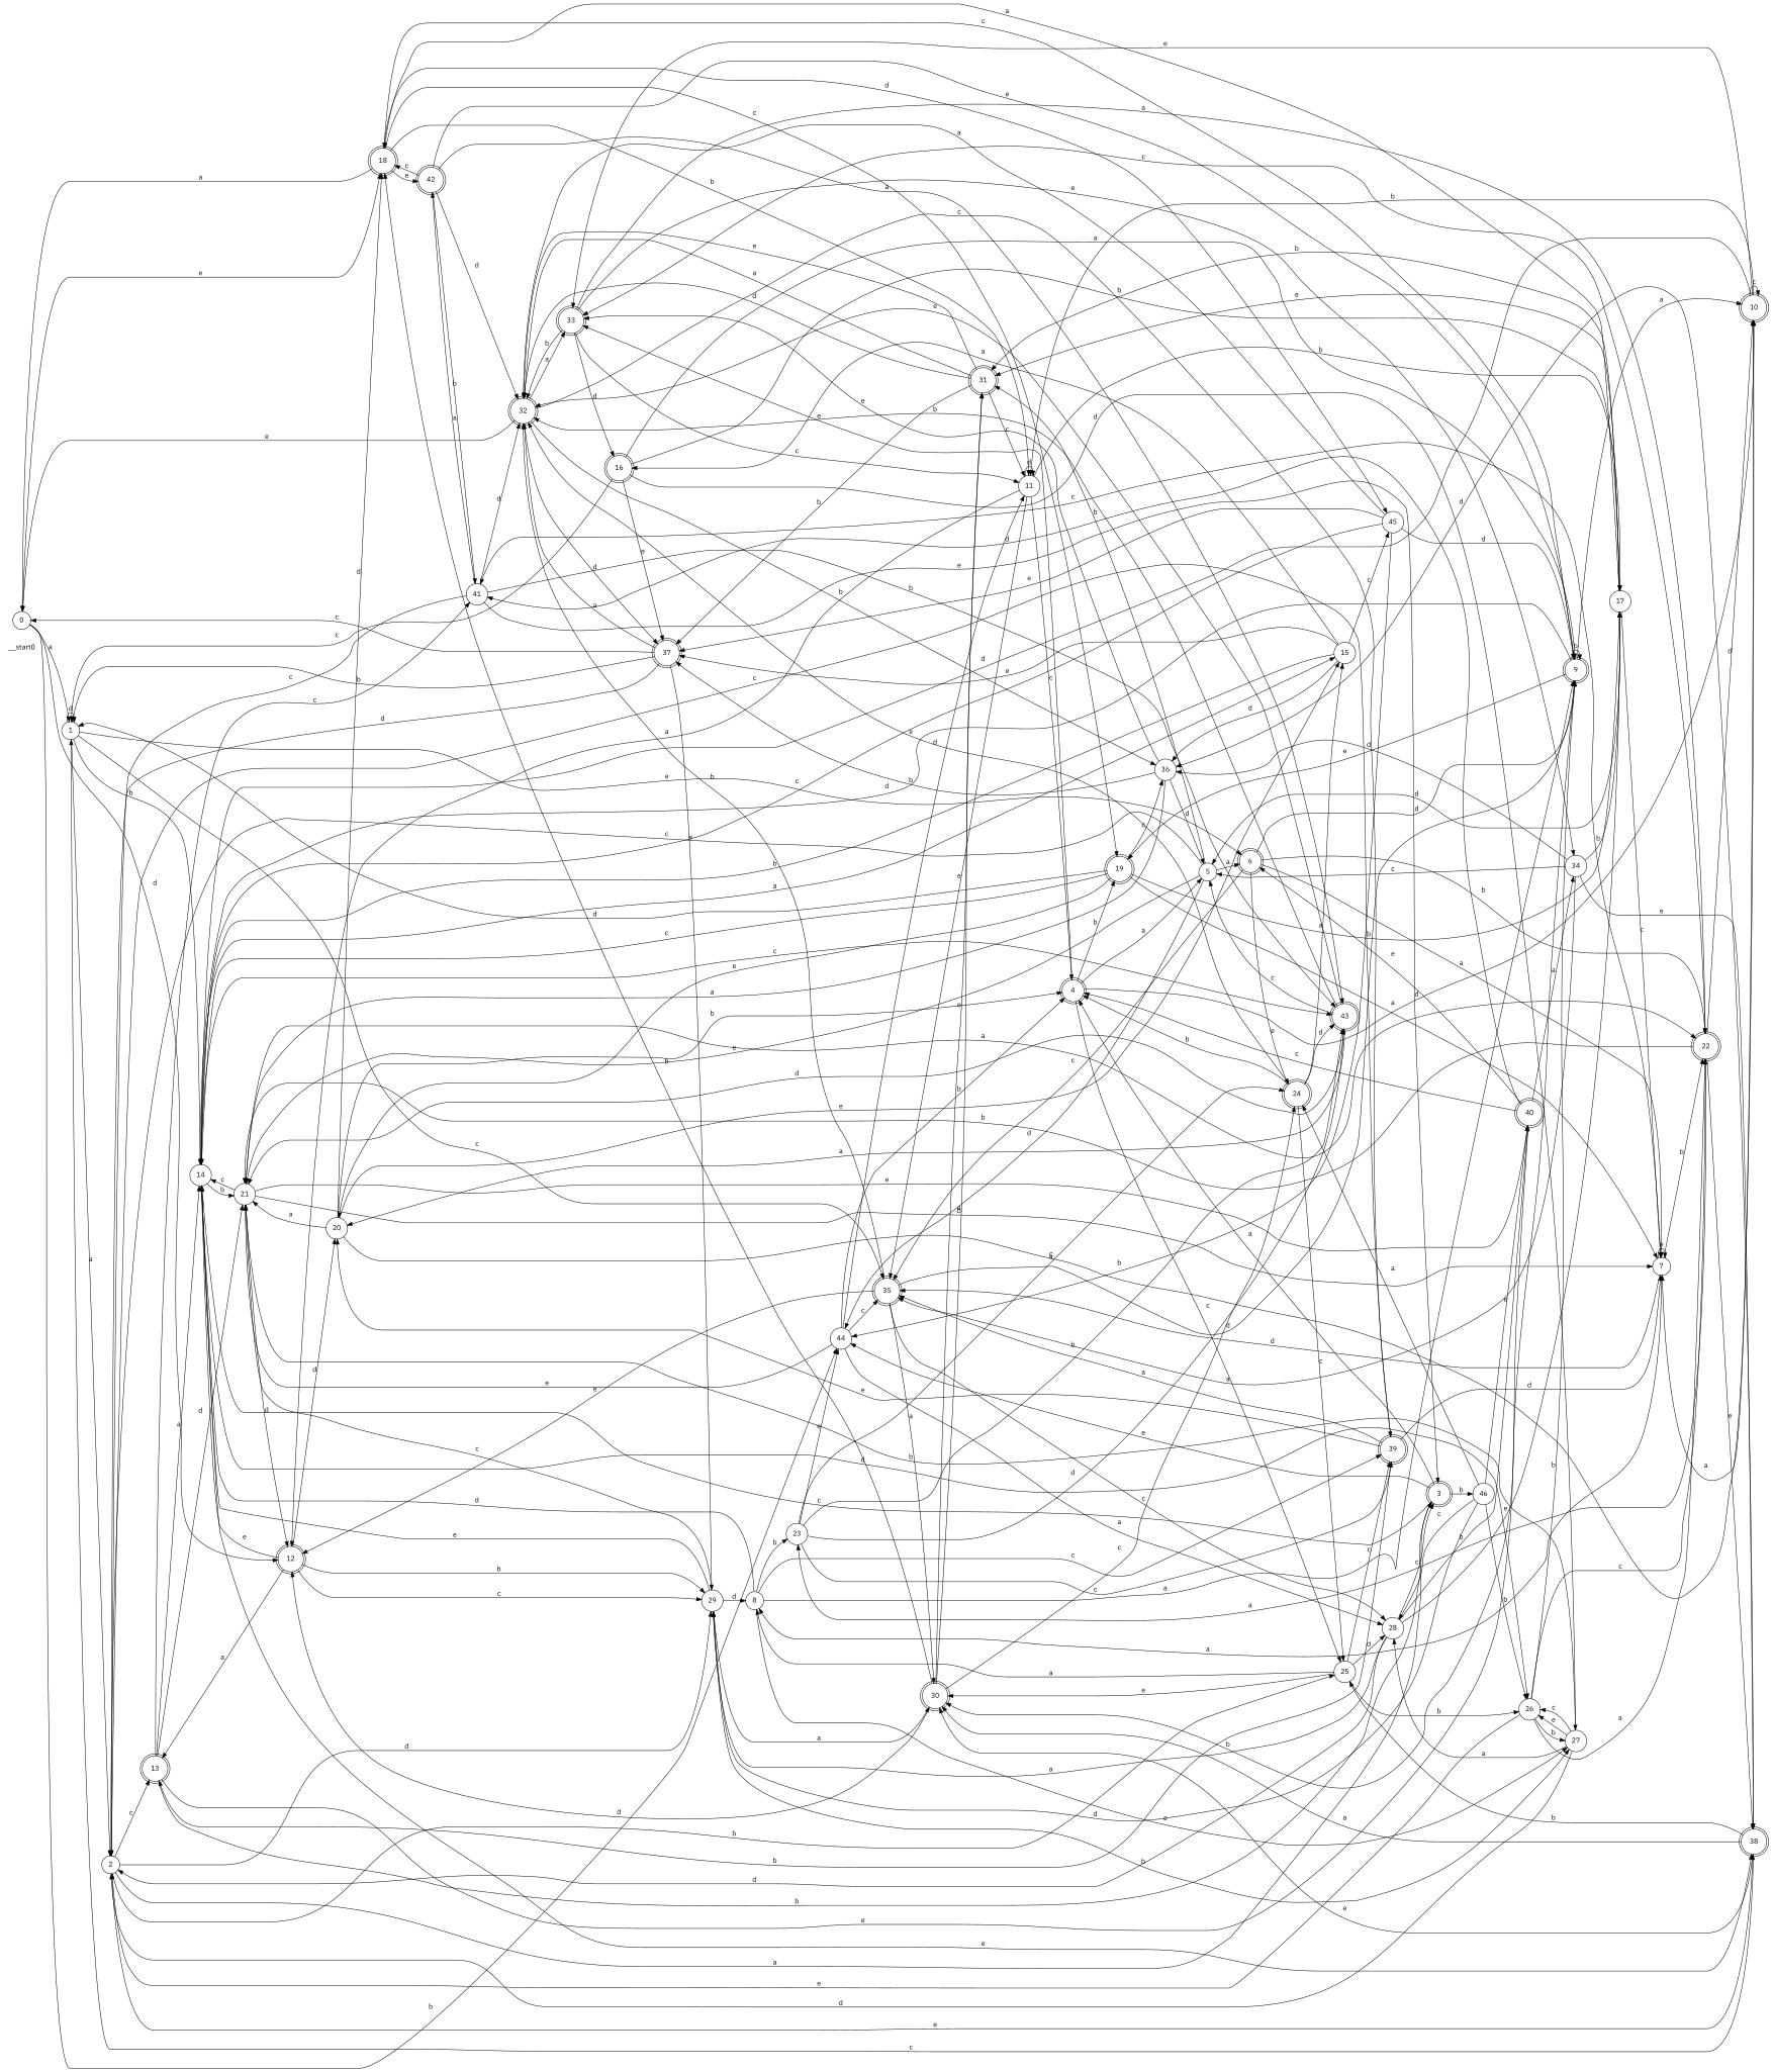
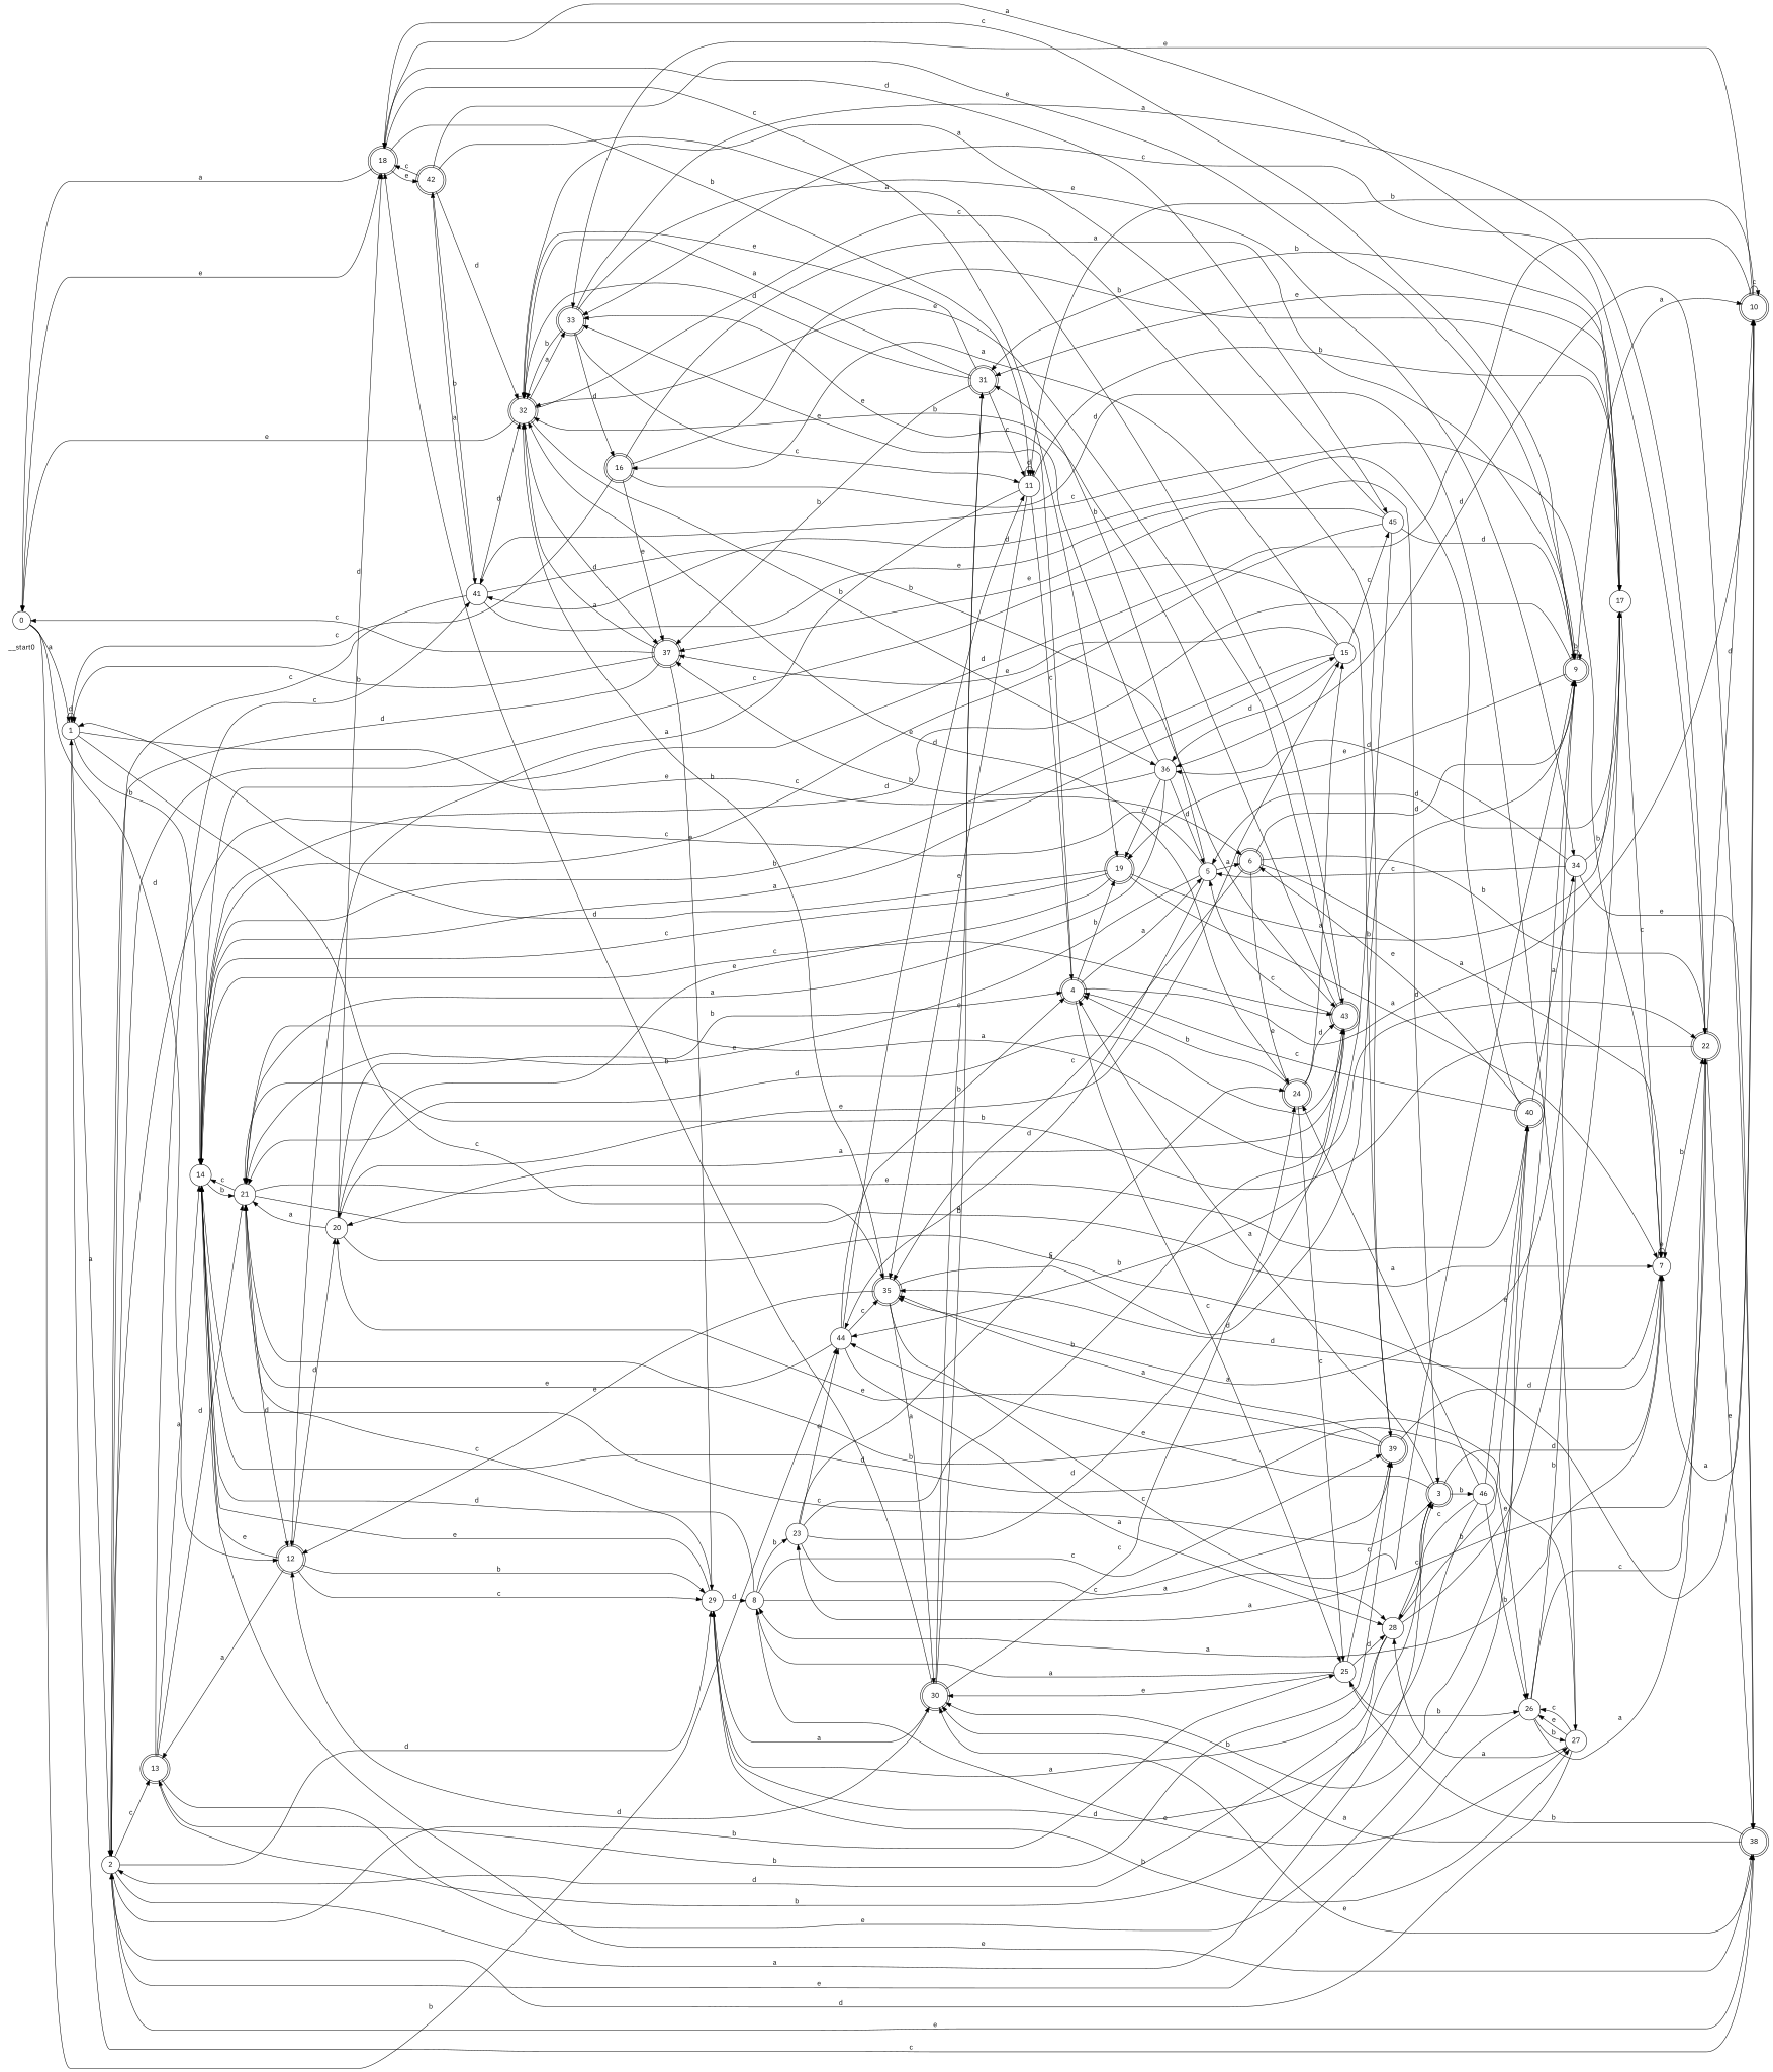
  digraph {
    fontname="IBM Plex Sans"
    rankdir=LR
    node [fontname="IBM Plex Sans" shape=circle color=black fillcolor=white style=filled]
    edge [fontname="IBM Plex Sans"]
    __start0 [shape=none color="" fillcolor="" style=""]
    n2 [label=0]
    n3 [label=1]
    n4 [label=12 shape=doublecircle style="rounded,filled"]
    n5 [label=18 shape=doublecircle style="rounded,filled"]
    n6 [label=44]
    n7 [label=2]
    n8 [label=6 shape=doublecircle style="rounded,filled"]
    n9 [label=14]
    n10 [label=35 shape=doublecircle style="rounded,filled"]
    n11 [label=13 shape=doublecircle style="rounded,filled"]
    n12 [label=29]
    n13 [label=20]
    n14 [label=16 shape=doublecircle style="rounded,filled"]
    n15 [label=9 shape=doublecircle style="rounded,filled"]
    n16 [label=27]
    n17 [label=17]
    n18 [label=37 shape=doublecircle style="rounded,filled"]
    n19 [label=19 shape=doublecircle style="rounded,filled"]
    n20 [label=11]
    n21 [label=45]
    n22 [label=42 shape=doublecircle style="rounded,filled"]
    n23 [label=4 shape=doublecircle style="rounded,filled"]
    n24 [label=21]
    n25 [label=28]
    n26 [label=3 shape=doublecircle style="rounded,filled"]
    n27 [label=25]
    n28 [label=38 shape=doublecircle style="rounded,filled"]
    n29 [label=7]
    n30 [label=22 shape=doublecircle style="rounded,filled"]
    n31 [label=24 shape=doublecircle style="rounded,filled"]
    n32 [label=15]
    n33 [label=26]
    n34 [label=43 shape=doublecircle style="rounded,filled"]
    n35 [label=32 shape=doublecircle style="rounded,filled"]
    n36 [label=30 shape=doublecircle style="rounded,filled"]
    n37 [label=46]
    n38 [label=41]
    n39 [label=8]
    n40 [label=39 shape=doublecircle style="rounded,filled"]
    n41 [label=36]
    n42 [label=5]
    n43 [label=10 shape=doublecircle style="rounded,filled"]
    n44 [label=33 shape=doublecircle style="rounded,filled"]
    n45 [label=40 shape=doublecircle style="rounded,filled"]
    n46 [label=31 shape=doublecircle style="rounded,filled"]
    n47 [label=34]
    n48 [label=23]
    n2 -> n3 [label=a]
    n2 -> n4 [label=d]
    n2 -> n5 [label=e]
    n2 -> n6 [label=b]
    n3 -> n3 [label=d]
    n3 -> n7 [label=a]
    n3 -> n8 [label=e]
    n3 -> n9 [label=b]
    n3 -> n10 [label=c]
    n4 -> n9 [label=e]
    n4 -> n11 [label=a]
    n4 -> n12 [label=b]
    n4 -> n12 [label=c]
    n4 -> n13 [label=d]
    n5 -> n2 [label=a]
    n5 -> n19 [label=c]
    n5 -> n20 [label=b]
    n5 -> n21 [label=d]
    n5 -> n22 [label=e]
    n6 -> n10 [label=c]
    n6 -> n20 [label=d]
    n6 -> n23 [label=b]
    n6 -> n24 [label=e]
    n6 -> n25 [label=a]
    n7 -> n11 [label=c]
    n7 -> n12 [label=d]
    n7 -> n26 [label=a]
    n7 -> n27 [label=b]
    n7 -> n28 [label=e]
    n8 -> n10 [label=c]
    n8 -> n15 [label=d]
    n8 -> n29 [label=a]
    n8 -> n30 [label=b]
    n8 -> n31 [label=e]
    n9 -> n24 [label=b]
    n9 -> n28 [label=e]
    n9 -> n32 [label=a]
    n9 -> n33 [label=d]
    n9 -> n34 [label=c]
    n10 -> n4 [label=e]
    n10 -> n15 [label=d]
    n10 -> n25 [label=c]
    n10 -> n35 [label=b]
    n10 -> n36 [label=a]
    n11 -> n9 [label=a]
    n11 -> n15 [label=e]
    n11 -> n24 [label=d]
    n11 -> n26 [label=b]
    n11 -> n38 [label=c]
    n12 -> n9 [label=e]
    n12 -> n16 [label=b]
    n12 -> n24 [label=c]
    n12 -> n36 [label=a]
    n12 -> n39 [label=d]
    n13 -> n5 [label=d]
    n13 -> n23 [label=b]
    n13 -> n24 [label=a]
    n13 -> n32 [label=e]
    n13 -> n43 [label=c]
    n14 -> n3 [label=c]
    n14 -> n15 [label=a]
    n14 -> n16 [label=d]
    n14 -> n17 [label=b]
    n14 -> n18 [label=e]
    n15 -> n5 [label=c]
    n15 -> n9 [label=d]
    n15 -> n15 [label=b]
    n15 -> n19 [label=e]
    n15 -> n43 [label=a]
    n16 -> n7 [label=d]
    n16 -> n24 [label=b]
    n16 -> n25 [label=a]
    n16 -> n33 [label=c]
    n16 -> n33 [label=e]
    n17 -> n5 [label=a]
    n17 -> n29 [label=c]
    n17 -> n42 [label=d]
    n17 -> n46 [label=b]
    n17 -> n46 [label=e]
    n18 -> n2 [label=c]
    n18 -> n3 [label=b]
    n18 -> n7 [label=d]
    n18 -> n12 [label=e]
    n18 -> n35 [label=a]
    n19 -> n3 [label=d]
    n19 -> n9 [label=c]
    n19 -> n13 [label=e]
    n19 -> n17 [label=b]
    n19 -> n29 [label=a]
    n20 -> n4 [label=a]
    n20 -> n10 [label=e]
    n20 -> n17 [label=b]
    n20 -> n20 [label=d]
    n20 -> n23 [label=c]
    n21 -> n6 [label=b]
    n21 -> n9 [label=c]
    n21 -> n15 [label=d]
    n21 -> n18 [label=e]
    n21 -> n35 [label=a]
    n22 -> n5 [label=c]
    n22 -> n15 [label=e]
    n22 -> n34 [label=a]
    n22 -> n35 [label=d]
    n22 -> n38 [label=b]
    n23 -> n19 [label=b]
    n23 -> n27 [label=c]
    n23 -> n42 [label=a]
    n23 -> n43 [label=d]
    n23 -> n44 [label=e]
    n24 -> n4 [label=d]
    n24 -> n9 [label=c]
    n24 -> n29 [label=b]
    n24 -> n30 [label=a]
    n24 -> n45 [label=e]
    n25 -> n7 [label=d]
    n25 -> n12 [label=a]
    n25 -> n17 [label=e]
    n25 -> n26 [label=c]
    n25 -> n45 [label=b]
    n26 -> n6 [label=e]
    n26 -> n9 [label=c]
    n26 -> n23 [label=a]
+   n26 -> n29 [label=d]
    n26 -> n37 [label=b]
    n27 -> n25 [label=d]
    n27 -> n33 [label=b]
    n27 -> n36 [label=e]
    n27 -> n39 [label=a]
    n27 -> n40 [label=c]
    n28 -> n3 [label=c]
    n28 -> n27 [label=b]
    n28 -> n36 [label=a]
    n28 -> n36 [label=e]
    n28 -> n41 [label=d]
    n29 -> n10 [label=d]
    n29 -> n29 [label=e]
    n29 -> n30 [label=b]
    n29 -> n38 [label=c]
    n29 -> n39 [label=a]
    n30 -> n24 [label=b]
    n30 -> n28 [label=e]
    n30 -> n43 [label=d]
    n30 -> n44 [label=c]
    n30 -> n48 [label=a]
    n31 -> n23 [label=b]
    n31 -> n27 [label=c]
    n31 -> n32 [label=a]
    n31 -> n34 [label=d]
    n31 -> n35 [label=e]
    n32 -> n9 [label=b]
    n32 -> n14 [label=a]
    n32 -> n18 [label=e]
    n32 -> n21 [label=c]
    n32 -> n41 [label=d]
    n33 -> n7 [label=e]
    n33 -> n15 [label=b]
    n33 -> n16 [label=b]
    n33 -> n30 [label=a]
    n33 -> n30 [label=c]
    n34 -> n13 [label=a]
    n34 -> n24 [label=d]
    n34 -> n35 [label=b]
    n34 -> n35 [label=e]
    n34 -> n42 [label=c]
    n35 -> n2 [label=e]
    n35 -> n18 [label=d]
    n35 -> n40 [label=c]
    n35 -> n41 [label=b]
    n35 -> n44 [label=a]
    n36 -> n4 [label=d]
    n36 -> n5 [label=b]
    n36 -> n31 [label=c]
    n36 -> n46 [label=a]
    n36 -> n46 [label=e]
    n37 -> n12 [label=d]
    n37 -> n25 [label=c]
    n37 -> n31 [label=a]
    n37 -> n33 [label=b]
    n37 -> n45 [label=e]
    n38 -> n7 [label=c]
    n38 -> n22 [label=a]
    n38 -> n26 [label=e]
    n38 -> n34 [label=b]
    n38 -> n35 [label=d]
    n39 -> n9 [label=d]
    n39 -> n15 [label=a]
    n39 -> n16 [label=e]
    n39 -> n40 [label=c]
    n39 -> n48 [label=b]
    n40 -> n7 [label=c]
    n40 -> n10 [label=a]
    n40 -> n11 [label=b]
    n40 -> n13 [label=e]
    n40 -> n29 [label=d]
    n41 -> n18 [label=b]
-   n19 -> n41 [label=c]
+   n41 -> n19 [label=c]
    n41 -> n24 [label=a]
    n41 -> n42 [label=d]
    n41 -> n44 [label=e]
    n42 -> n6 [label=d]
    n42 -> n7 [label=c]
    n42 -> n8 [label=a]
    n42 -> n24 [label=e]
    n42 -> n46 [label=b]
    n43 -> n9 [label=d]
    n43 -> n20 [label=b]
    n43 -> n29 [label=a]
    n43 -> n43 [label=c]
    n43 -> n44 [label=e]
    n44 -> n14 [label=d]
    n44 -> n20 [label=c]
    n44 -> n30 [label=a]
    n44 -> n35 [label=b]
    n44 -> n47 [label=e]
    n45 -> n8 [label=e]
    n45 -> n23 [label=c]
    n45 -> n36 [label=b]
    n45 -> n38 [label=d]
    n45 -> n47 [label=a]
    n46 -> n18 [label=b]
    n46 -> n20 [label=c]
    n46 -> n35 [label=a]
    n46 -> n35 [label=d]
    n46 -> n35 [label=e]
    n47 -> n10 [label=a]
    n47 -> n17 [label=b]
    n47 -> n28 [label=e]
    n47 -> n41 [label=d]
    n47 -> n42 [label=c]
    n48 -> n6 [label=e]
    n48 -> n31 [label=a]
    n48 -> n34 [label=b]
    n48 -> n34 [label=d]
    n48 -> n40 [label=c]
  }
